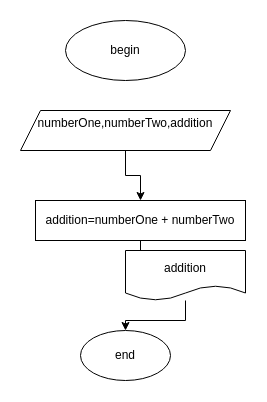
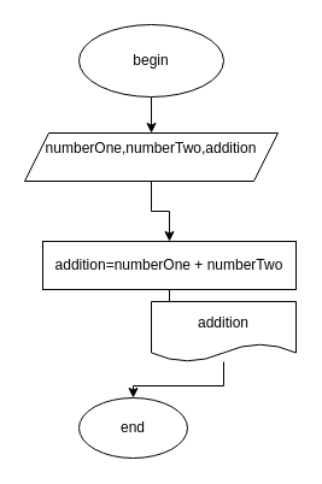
  <mxCell id="0" />
  <mxCell id="1" parent="0" />
+ <mxCell id="2" value="" style="edgeStyle=orthogonalEdgeStyle;rounded=0;orthogonalLoop=1;jettySize=auto;html=1;" edge="1" parent="1" source="3" target="5"><mxGeometry relative="1" as="geometry" /></mxCell>
  <mxCell id="3" value="begin" style="ellipse;whiteSpace=wrap;html=1;" vertex="1" parent="1"><mxGeometry x="65" y="20" width="120" height="60" as="geometry" /></mxCell>
  <mxCell id="4" value="" style="edgeStyle=orthogonalEdgeStyle;rounded=0;orthogonalLoop=1;jettySize=auto;html=1;" edge="1" parent="1" source="5" target="7"><mxGeometry relative="1" as="geometry" /></mxCell>
  <mxCell id="5" value="numberOne,numberTwo,addition&lt;div&gt;&lt;br&gt;&lt;/div&gt;" style="shape=parallelogram;perimeter=parallelogramPerimeter;whiteSpace=wrap;html=1;fixedSize=1;" vertex="1" parent="1"><mxGeometry x="20" y="110" width="210" height="40" as="geometry" /></mxCell>
  <mxCell id="6" value="" style="edgeStyle=orthogonalEdgeStyle;rounded=0;orthogonalLoop=1;jettySize=auto;html=1;" edge="1" parent="1" source="7" target="9"><mxGeometry relative="1" as="geometry" /></mxCell>
  <mxCell id="7" value="addition=numberOne + numberTwo" style="whiteSpace=wrap;html=1;" vertex="1" parent="1"><mxGeometry x="35" y="200" width="210" height="40" as="geometry" /></mxCell>
  <mxCell id="8" value="" style="edgeStyle=orthogonalEdgeStyle;rounded=0;orthogonalLoop=1;jettySize=auto;html=1;" edge="1" parent="1" source="9" target="10"><mxGeometry relative="1" as="geometry" /></mxCell>
  <mxCell id="9" value="addition" style="shape=document;whiteSpace=wrap;html=1;boundedLbl=1;" vertex="1" parent="1"><mxGeometry x="125" y="250" width="120" height="50" as="geometry" /></mxCell>
- <mxCell id="10" value="end" style="ellipse;whiteSpace=wrap;html=1;" vertex="1" parent="1"><mxGeometry x="80" y="330" width="90" height="50" as="geometry" /></mxCell>
+ <mxCell id="10" value="end" style="ellipse;whiteSpace=wrap;html=1;" vertex="1" parent="1"><mxGeometry x="65" y="330" width="90" height="50" as="geometry" /></mxCell>
